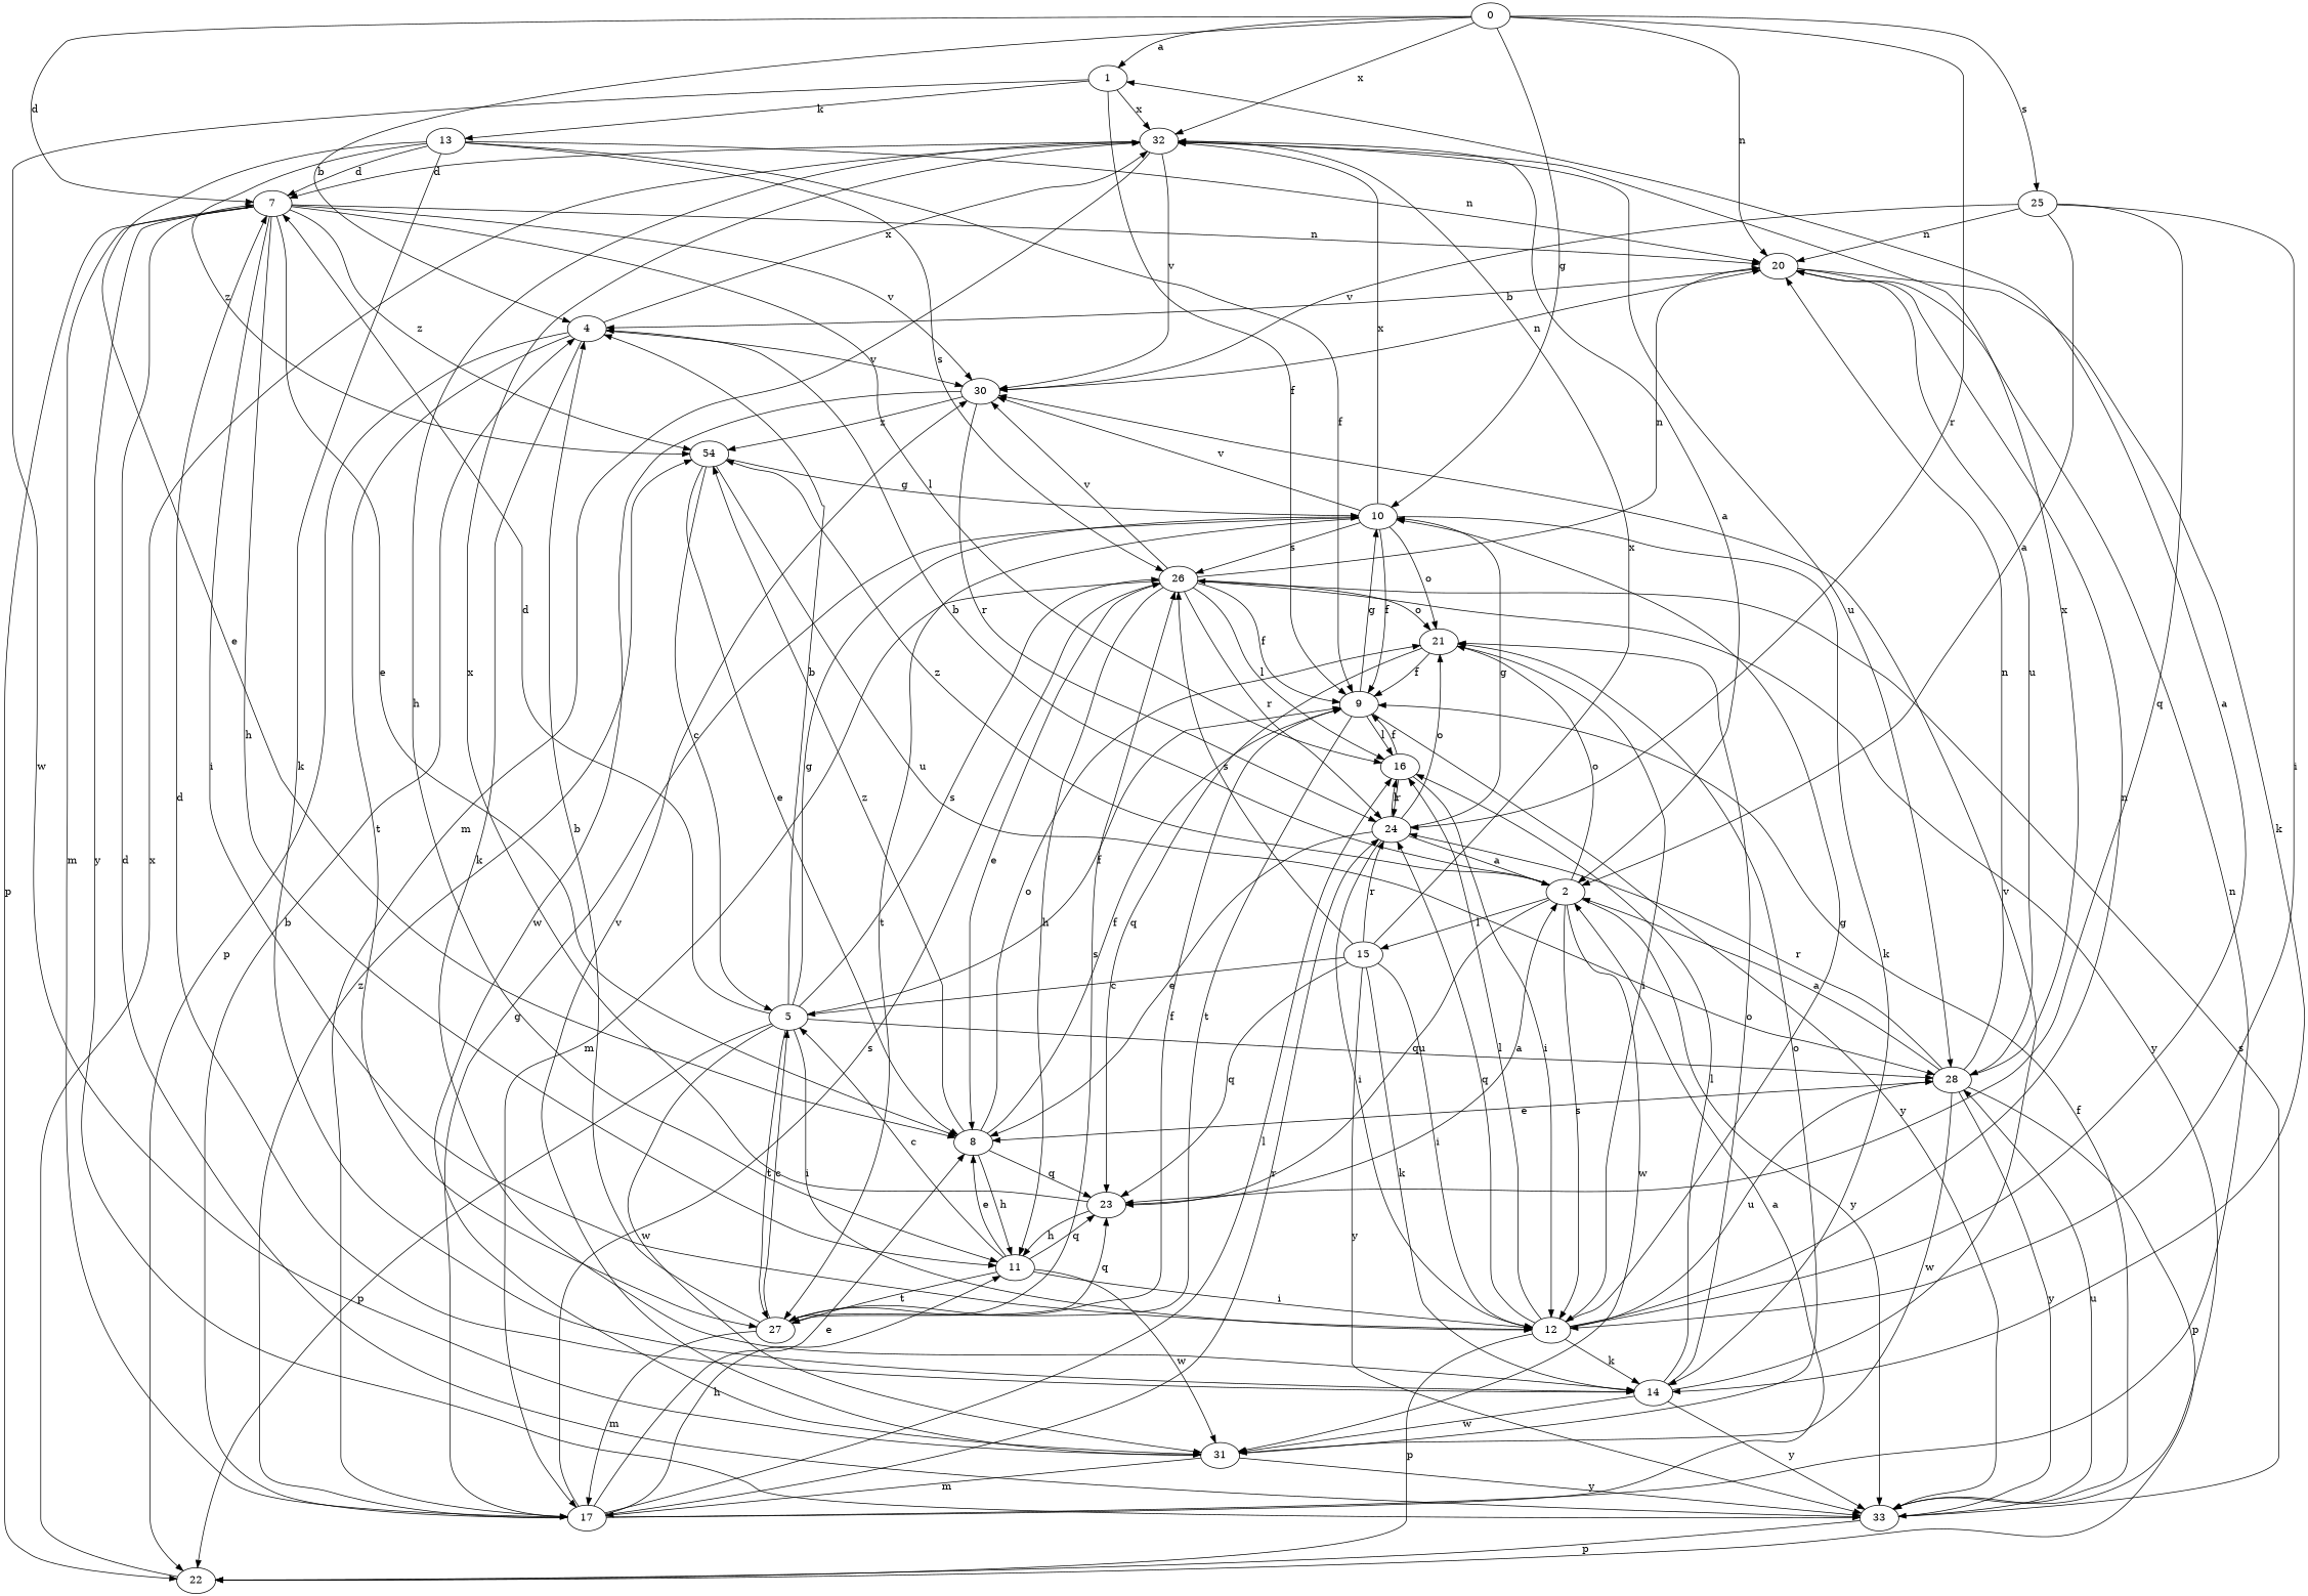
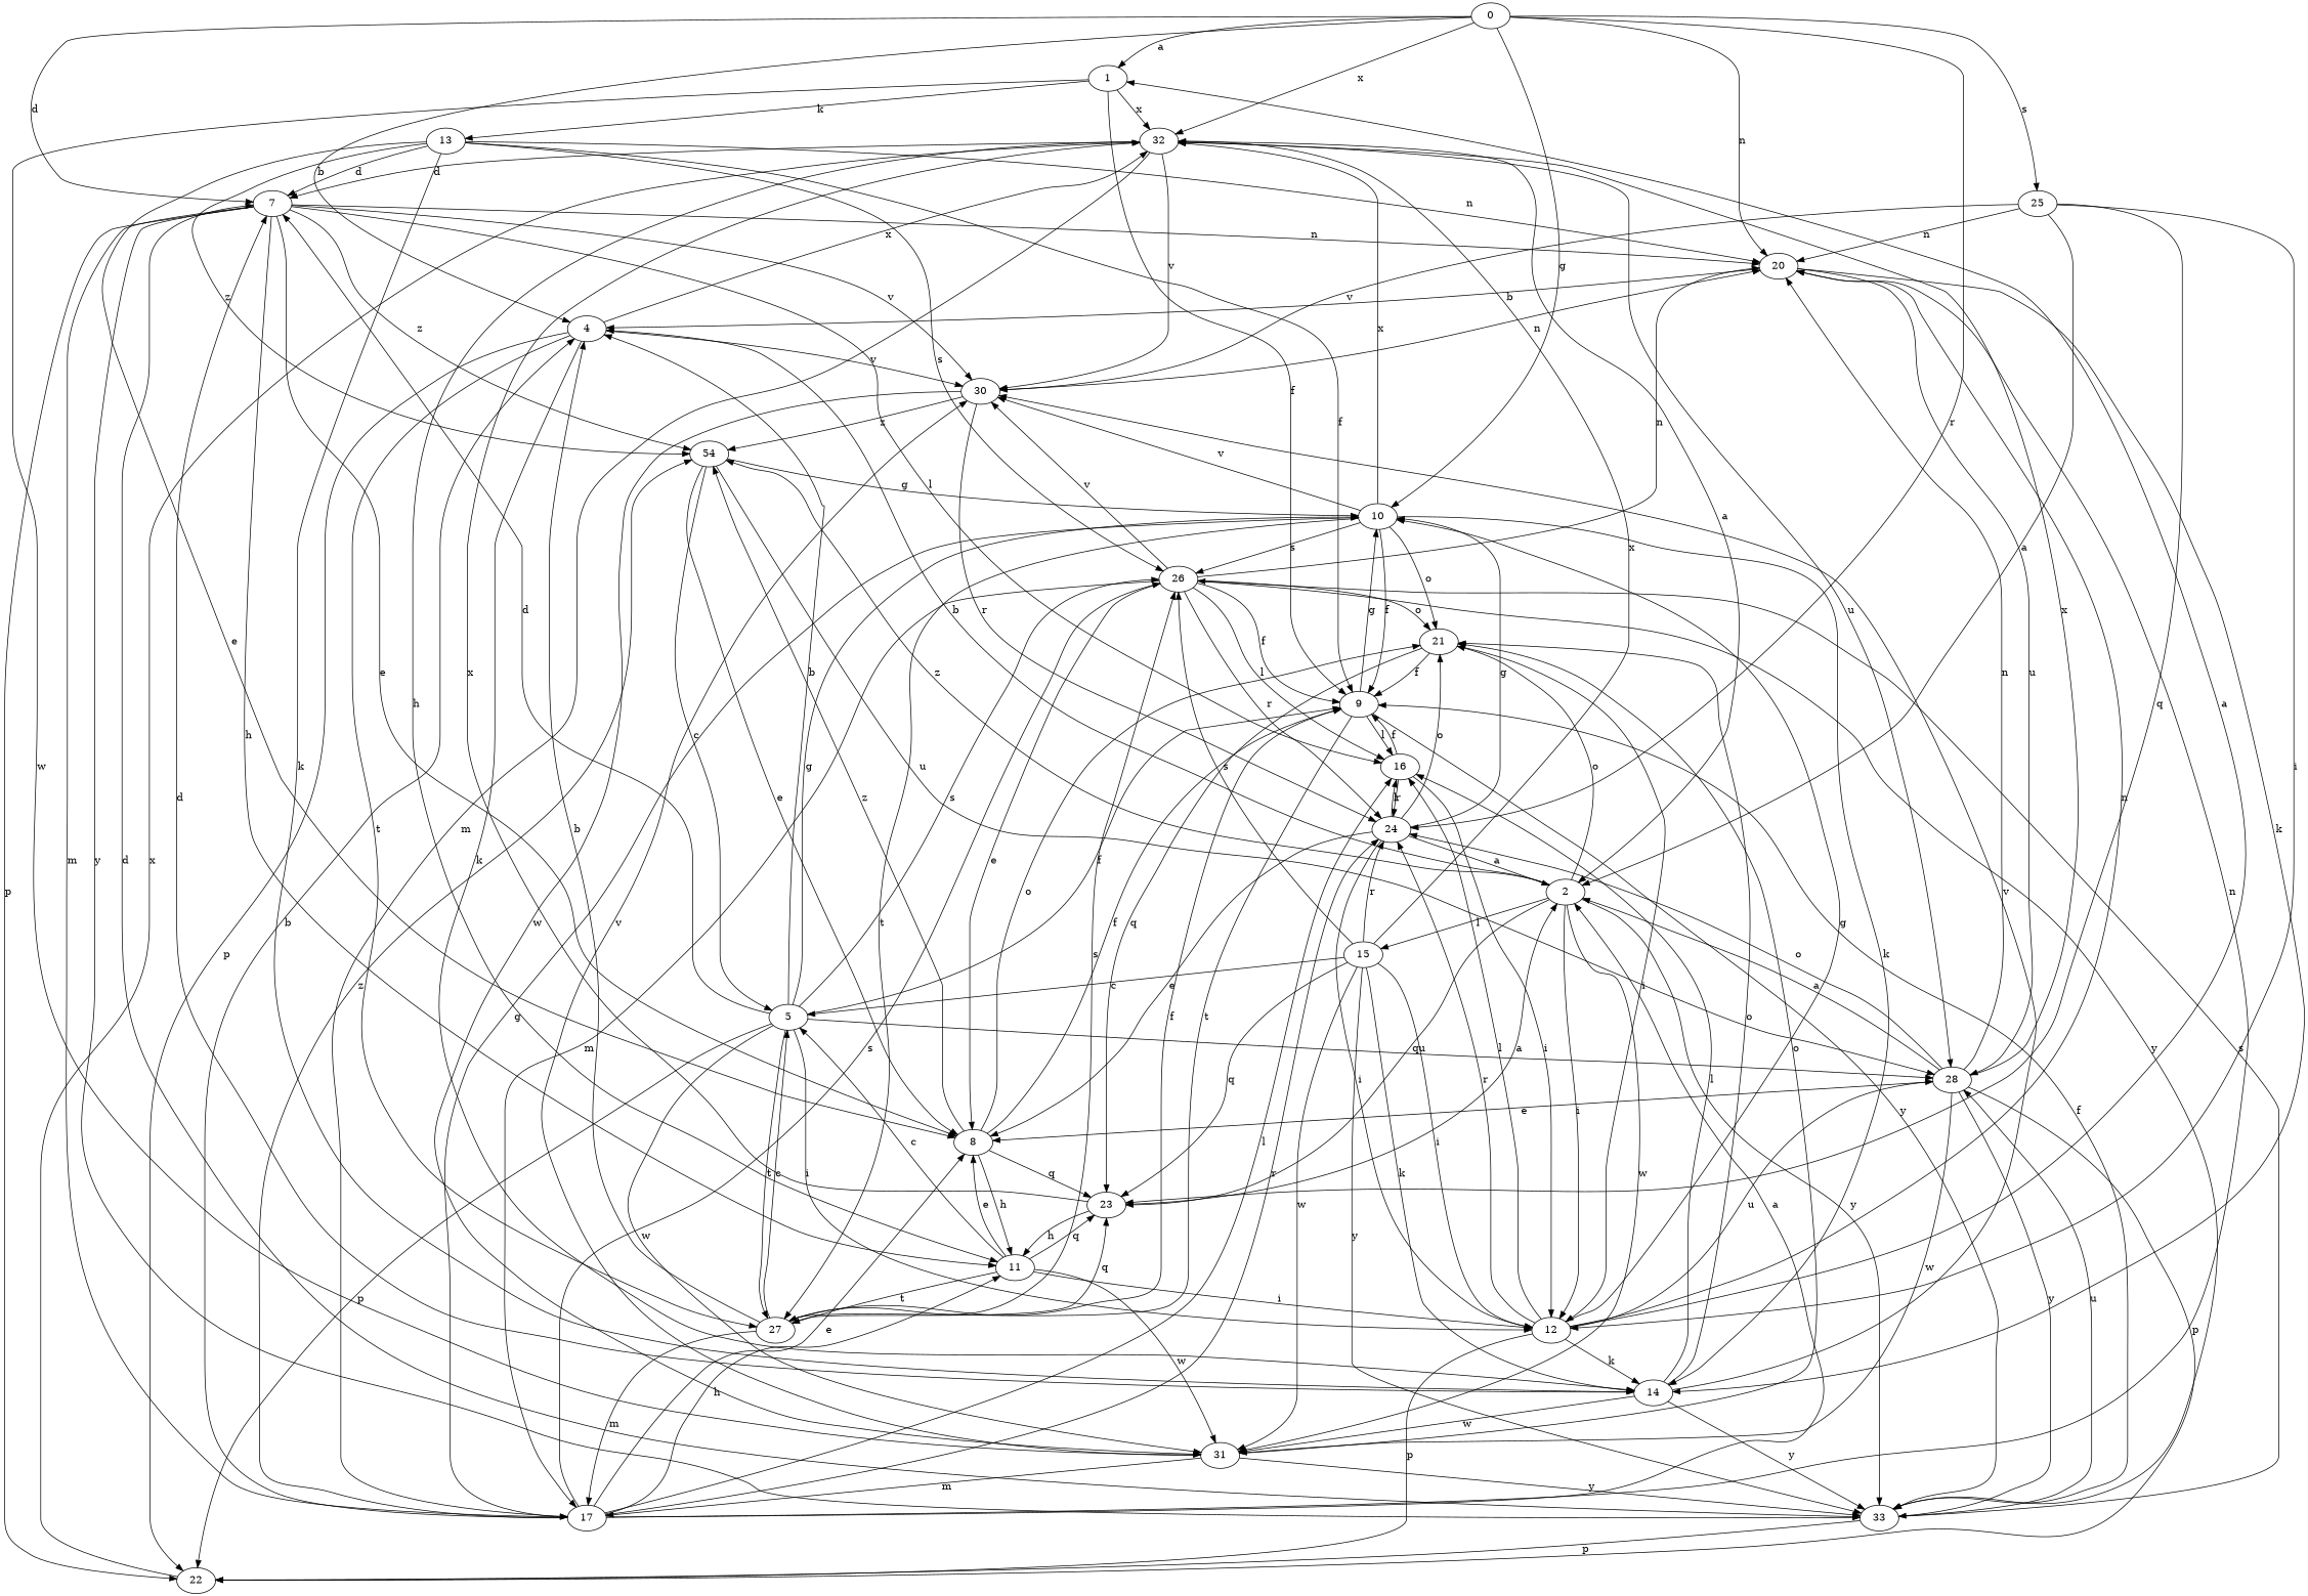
  strict digraph {
    0
    1
    4
    7
    10
    20
    24
    25
    32
    9
    13
    31
    14
    22
    27
    30
    12
    33
    n19 [label=54]
    8
    11
    16
    17
    21
    26
    28
    2
    23
    15
    5
    0 -> 1 [label=a]
    0 -> 4 [label=b]
    0 -> 7 [label=d]
    0 -> 10 [label=g]
    0 -> 20 [label=n]
    0 -> 24 [label=r]
    0 -> 25 [label=s]
    0 -> 32 [label=x]
    1 -> 32 [label=x]
    1 -> 9 [label=f]
    1 -> 13 [label=k]
    1 -> 31 [label=w]
    4 -> 32 [label=x]
    4 -> 14 [label=k]
    4 -> 22 [label=p]
    4 -> 27 [label=t]
    4 -> 30 [label=v]
    7 -> 20 [label=n]
    7 -> 22 [label=p]
    7 -> 30 [label=v]
-   7 -> 12 [label=i]
    7 -> 33 [label=y]
    7 -> n19 [label=z]
    7 -> 8 [label=e]
    7 -> 11 [label=h]
    7 -> 16 [label=l]
    7 -> 17 [label=m]
    10 -> 32 [label=x]
    10 -> 9 [label=f]
    10 -> 14 [label=k]
    10 -> 27 [label=t]
    10 -> 30 [label=v]
    10 -> 21 [label=o]
    10 -> 26 [label=s]
    20 -> 4 [label=b]
    20 -> 14 [label=k]
    20 -> 28 [label=u]
    24 -> 10 [label=g]
    24 -> 12 [label=i]
    24 -> 8 [label=e]
    24 -> 16 [label=l]
    24 -> 21 [label=o]
    24 -> 2 [label=a]
    25 -> 20 [label=n]
    25 -> 30 [label=v]
    25 -> 12 [label=i]
    25 -> 2 [label=a]
    25 -> 23 [label=q]
    32 -> 7 [label=d]
    32 -> 30 [label=v]
    32 -> 11 [label=h]
    32 -> 17 [label=m]
    32 -> 28 [label=u]
    32 -> 2 [label=a]
    9 -> 10 [label=g]
    9 -> 27 [label=t]
    9 -> 33 [label=y]
    9 -> 16 [label=l]
    13 -> 7 [label=d]
    13 -> 20 [label=n]
    13 -> 9 [label=f]
    13 -> 14 [label=k]
    13 -> n19 [label=z]
    13 -> 8 [label=e]
    13 -> 26 [label=s]
    31 -> 30 [label=v]
    31 -> 33 [label=y]
    31 -> 17 [label=m]
    31 -> 21 [label=o]
    14 -> 7 [label=d]
    14 -> 31 [label=w]
    14 -> 30 [label=v]
    14 -> 33 [label=y]
    14 -> 16 [label=l]
    14 -> 21 [label=o]
    22 -> 32 [label=x]
    27 -> 4 [label=b]
    27 -> 9 [label=f]
    27 -> 17 [label=m]
    27 -> 26 [label=s]
    27 -> 23 [label=q]
    27 -> 5 [label=c]
    30 -> 20 [label=n]
    30 -> 24 [label=r]
    30 -> 31 [label=w]
    30 -> n19 [label=z]
    12 -> 1 [label=a]
    12 -> 10 [label=g]
    12 -> 20 [label=n]
-   12 -> 24 [label=q]
+   12 -> 24 [label=r]
    12 -> 14 [label=k]
    12 -> 22 [label=p]
    12 -> 16 [label=l]
    12 -> 28 [label=u]
    33 -> 7 [label=d]
    33 -> 9 [label=f]
    33 -> 22 [label=p]
    33 -> 26 [label=s]
    33 -> 28 [label=u]
    n19 -> 10 [label=g]
    n19 -> 8 [label=e]
    n19 -> 28 [label=u]
    n19 -> 5 [label=c]
    8 -> 9 [label=f]
    8 -> n19 [label=z]
    8 -> 11 [label=h]
    8 -> 21 [label=o]
    8 -> 23 [label=q]
    11 -> 31 [label=w]
    11 -> 27 [label=t]
    11 -> 12 [label=i]
    11 -> 8 [label=e]
    11 -> 23 [label=q]
    11 -> 5 [label=c]
    16 -> 24 [label=r]
    16 -> 9 [label=f]
    16 -> 12 [label=i]
    17 -> 4 [label=b]
    17 -> 10 [label=g]
    17 -> 20 [label=n]
    17 -> 24 [label=r]
    17 -> n19 [label=z]
    17 -> 8 [label=e]
    17 -> 11 [label=h]
    17 -> 16 [label=l]
    17 -> 26 [label=s]
    17 -> 2 [label=a]
    21 -> 9 [label=f]
    21 -> 12 [label=i]
    21 -> 23 [label=q]
    26 -> 20 [label=n]
    26 -> 24 [label=r]
    26 -> 9 [label=f]
    26 -> 30 [label=v]
    26 -> 33 [label=y]
    26 -> 8 [label=e]
-   26 -> 11 [label=h]
    26 -> 16 [label=l]
    26 -> 17 [label=m]
    26 -> 21 [label=o]
    28 -> 20 [label=n]
-   28 -> 24 [label=r]
+   28 -> 24 [label=o]
    28 -> 32 [label=x]
    28 -> 31 [label=w]
    28 -> 22 [label=p]
    28 -> 33 [label=y]
    28 -> 8 [label=e]
    28 -> 2 [label=a]
    2 -> 4 [label=b]
    2 -> 31 [label=w]
-   2 -> 12 [label=s]
+   2 -> 12 [label=i]
    2 -> 33 [label=y]
    2 -> n19 [label=z]
    2 -> 21 [label=o]
    2 -> 23 [label=q]
    2 -> 15 [label=l]
    23 -> 32 [label=x]
    23 -> 11 [label=h]
    23 -> 2 [label=a]
    15 -> 24 [label=r]
    15 -> 32 [label=x]
+   15 -> 31 [label=w]
    15 -> 14 [label=k]
    15 -> 12 [label=i]
    15 -> 33 [label=y]
    15 -> 26 [label=s]
    15 -> 23 [label=q]
    15 -> 5 [label=c]
    5 -> 4 [label=b]
    5 -> 7 [label=d]
    5 -> 10 [label=g]
    5 -> 9 [label=f]
    5 -> 31 [label=w]
    5 -> 22 [label=p]
    5 -> 27 [label=t]
    5 -> 12 [label=i]
    5 -> 26 [label=s]
    5 -> 28 [label=u]
  }
